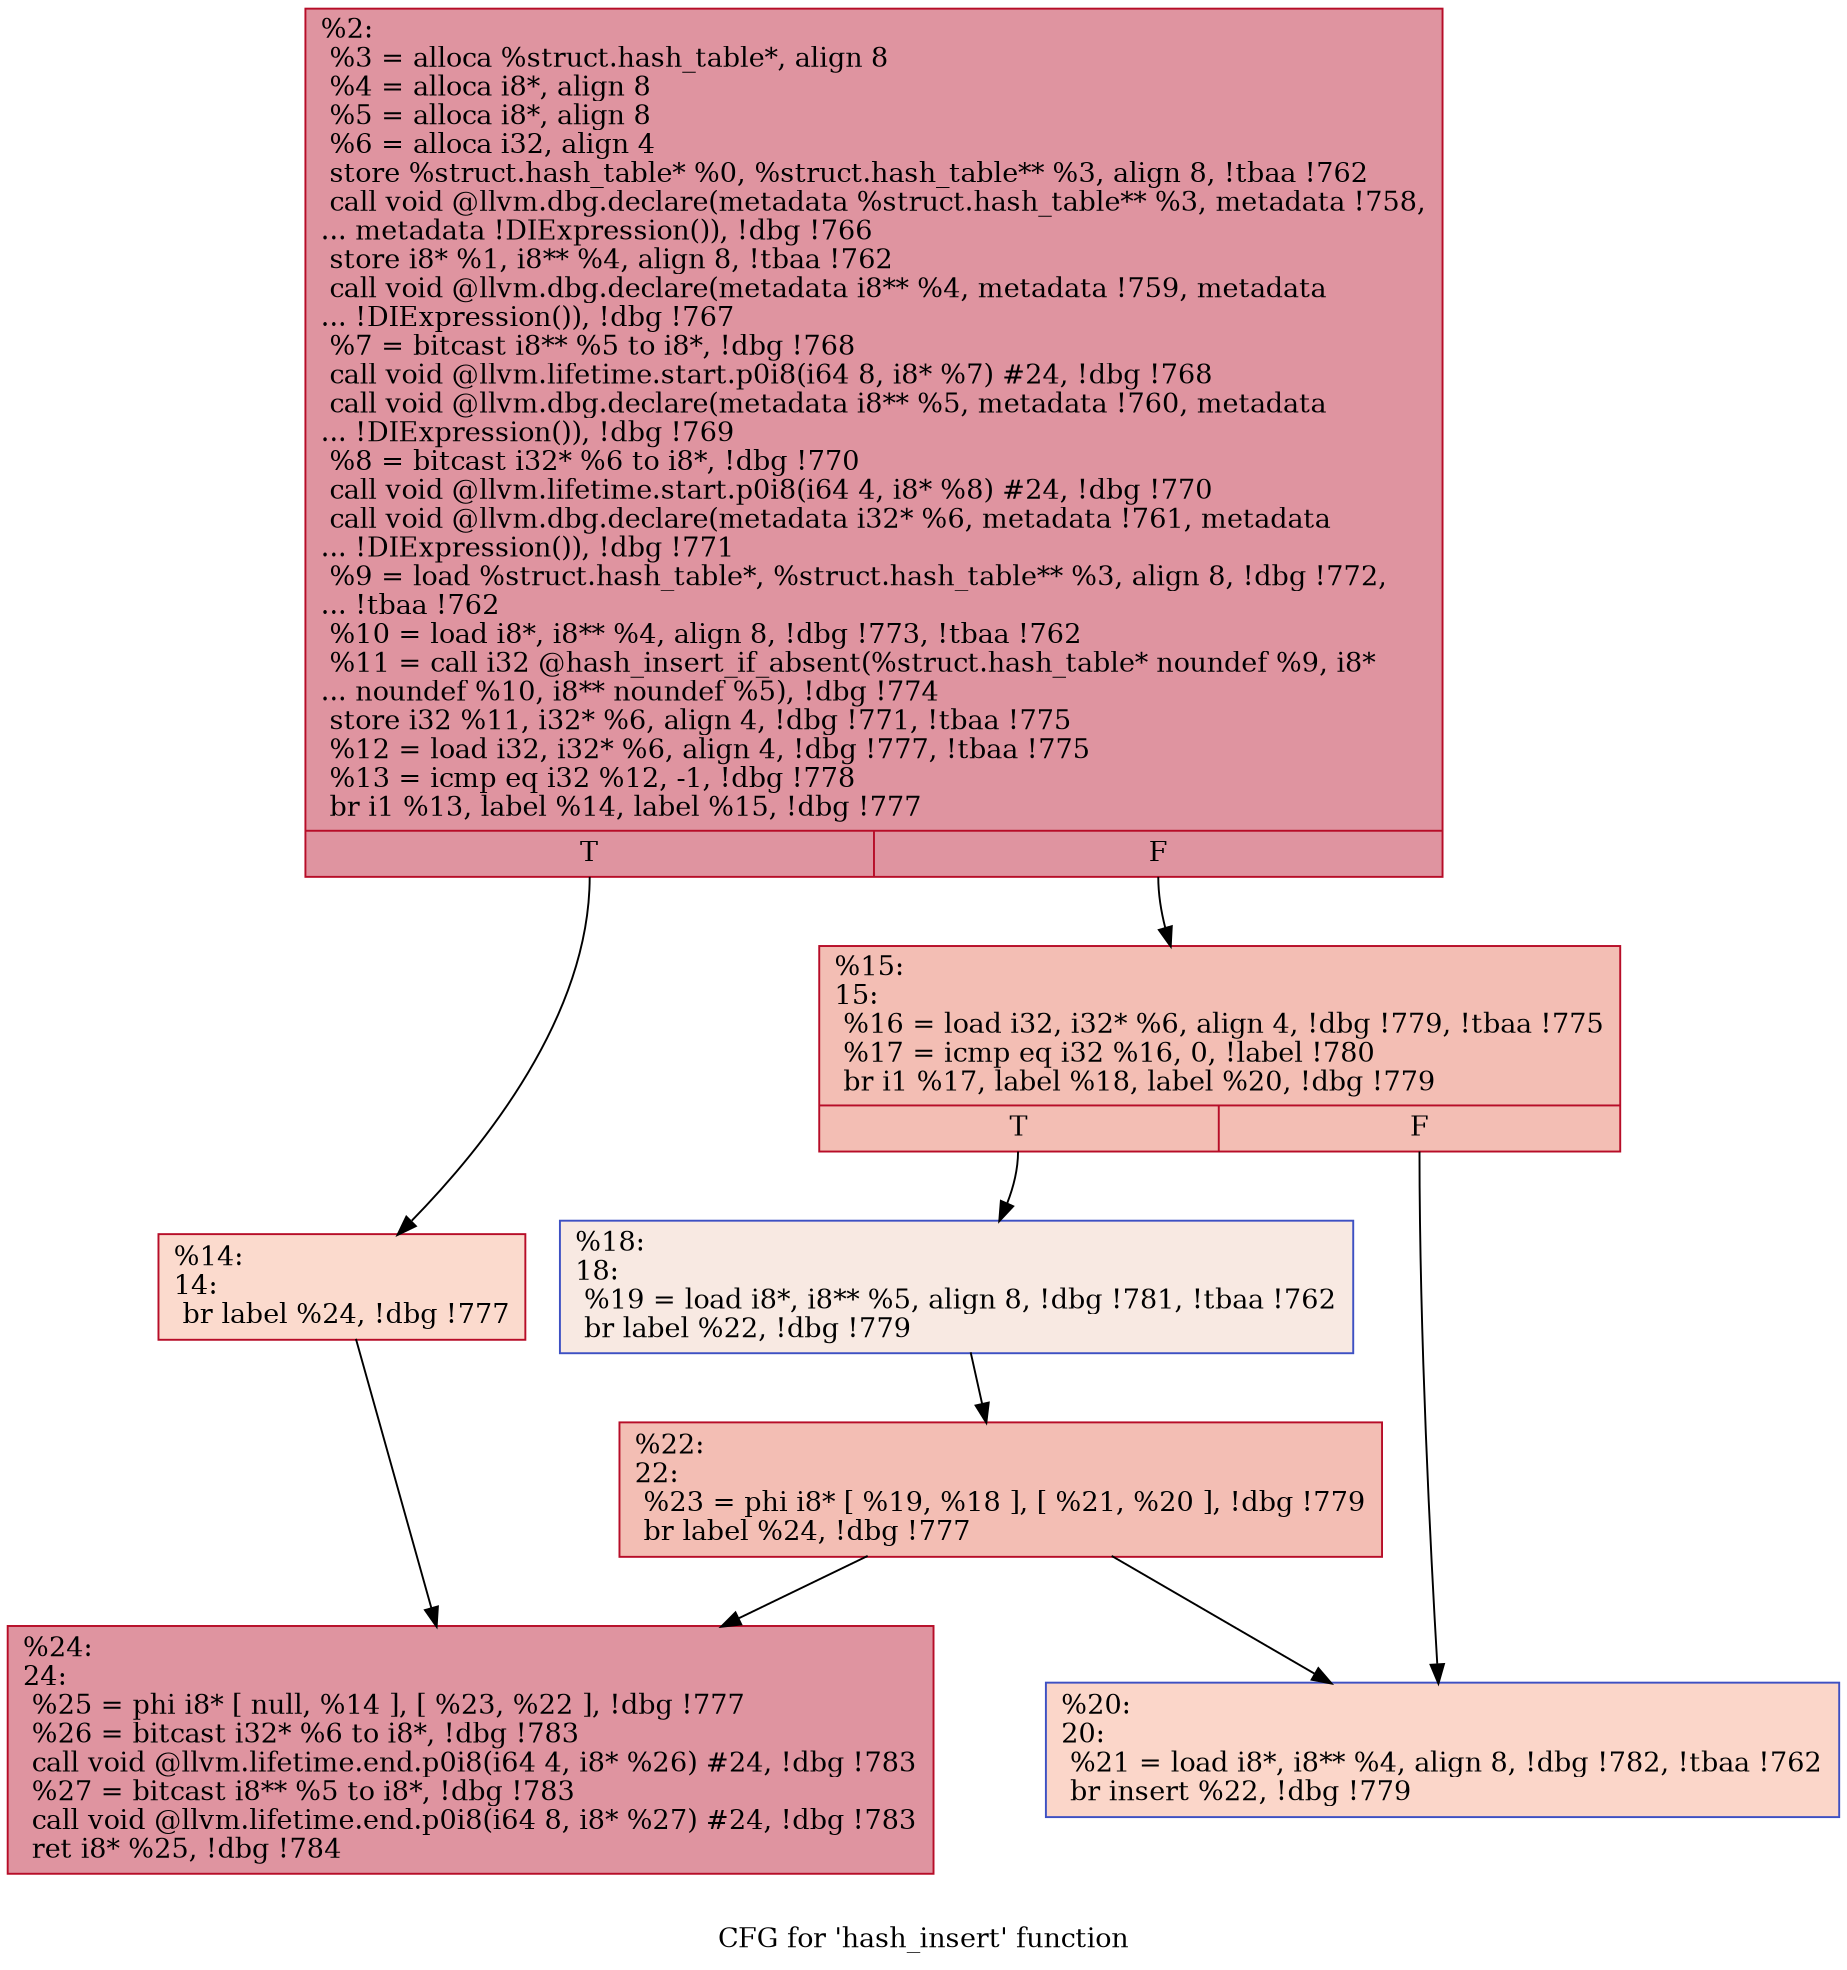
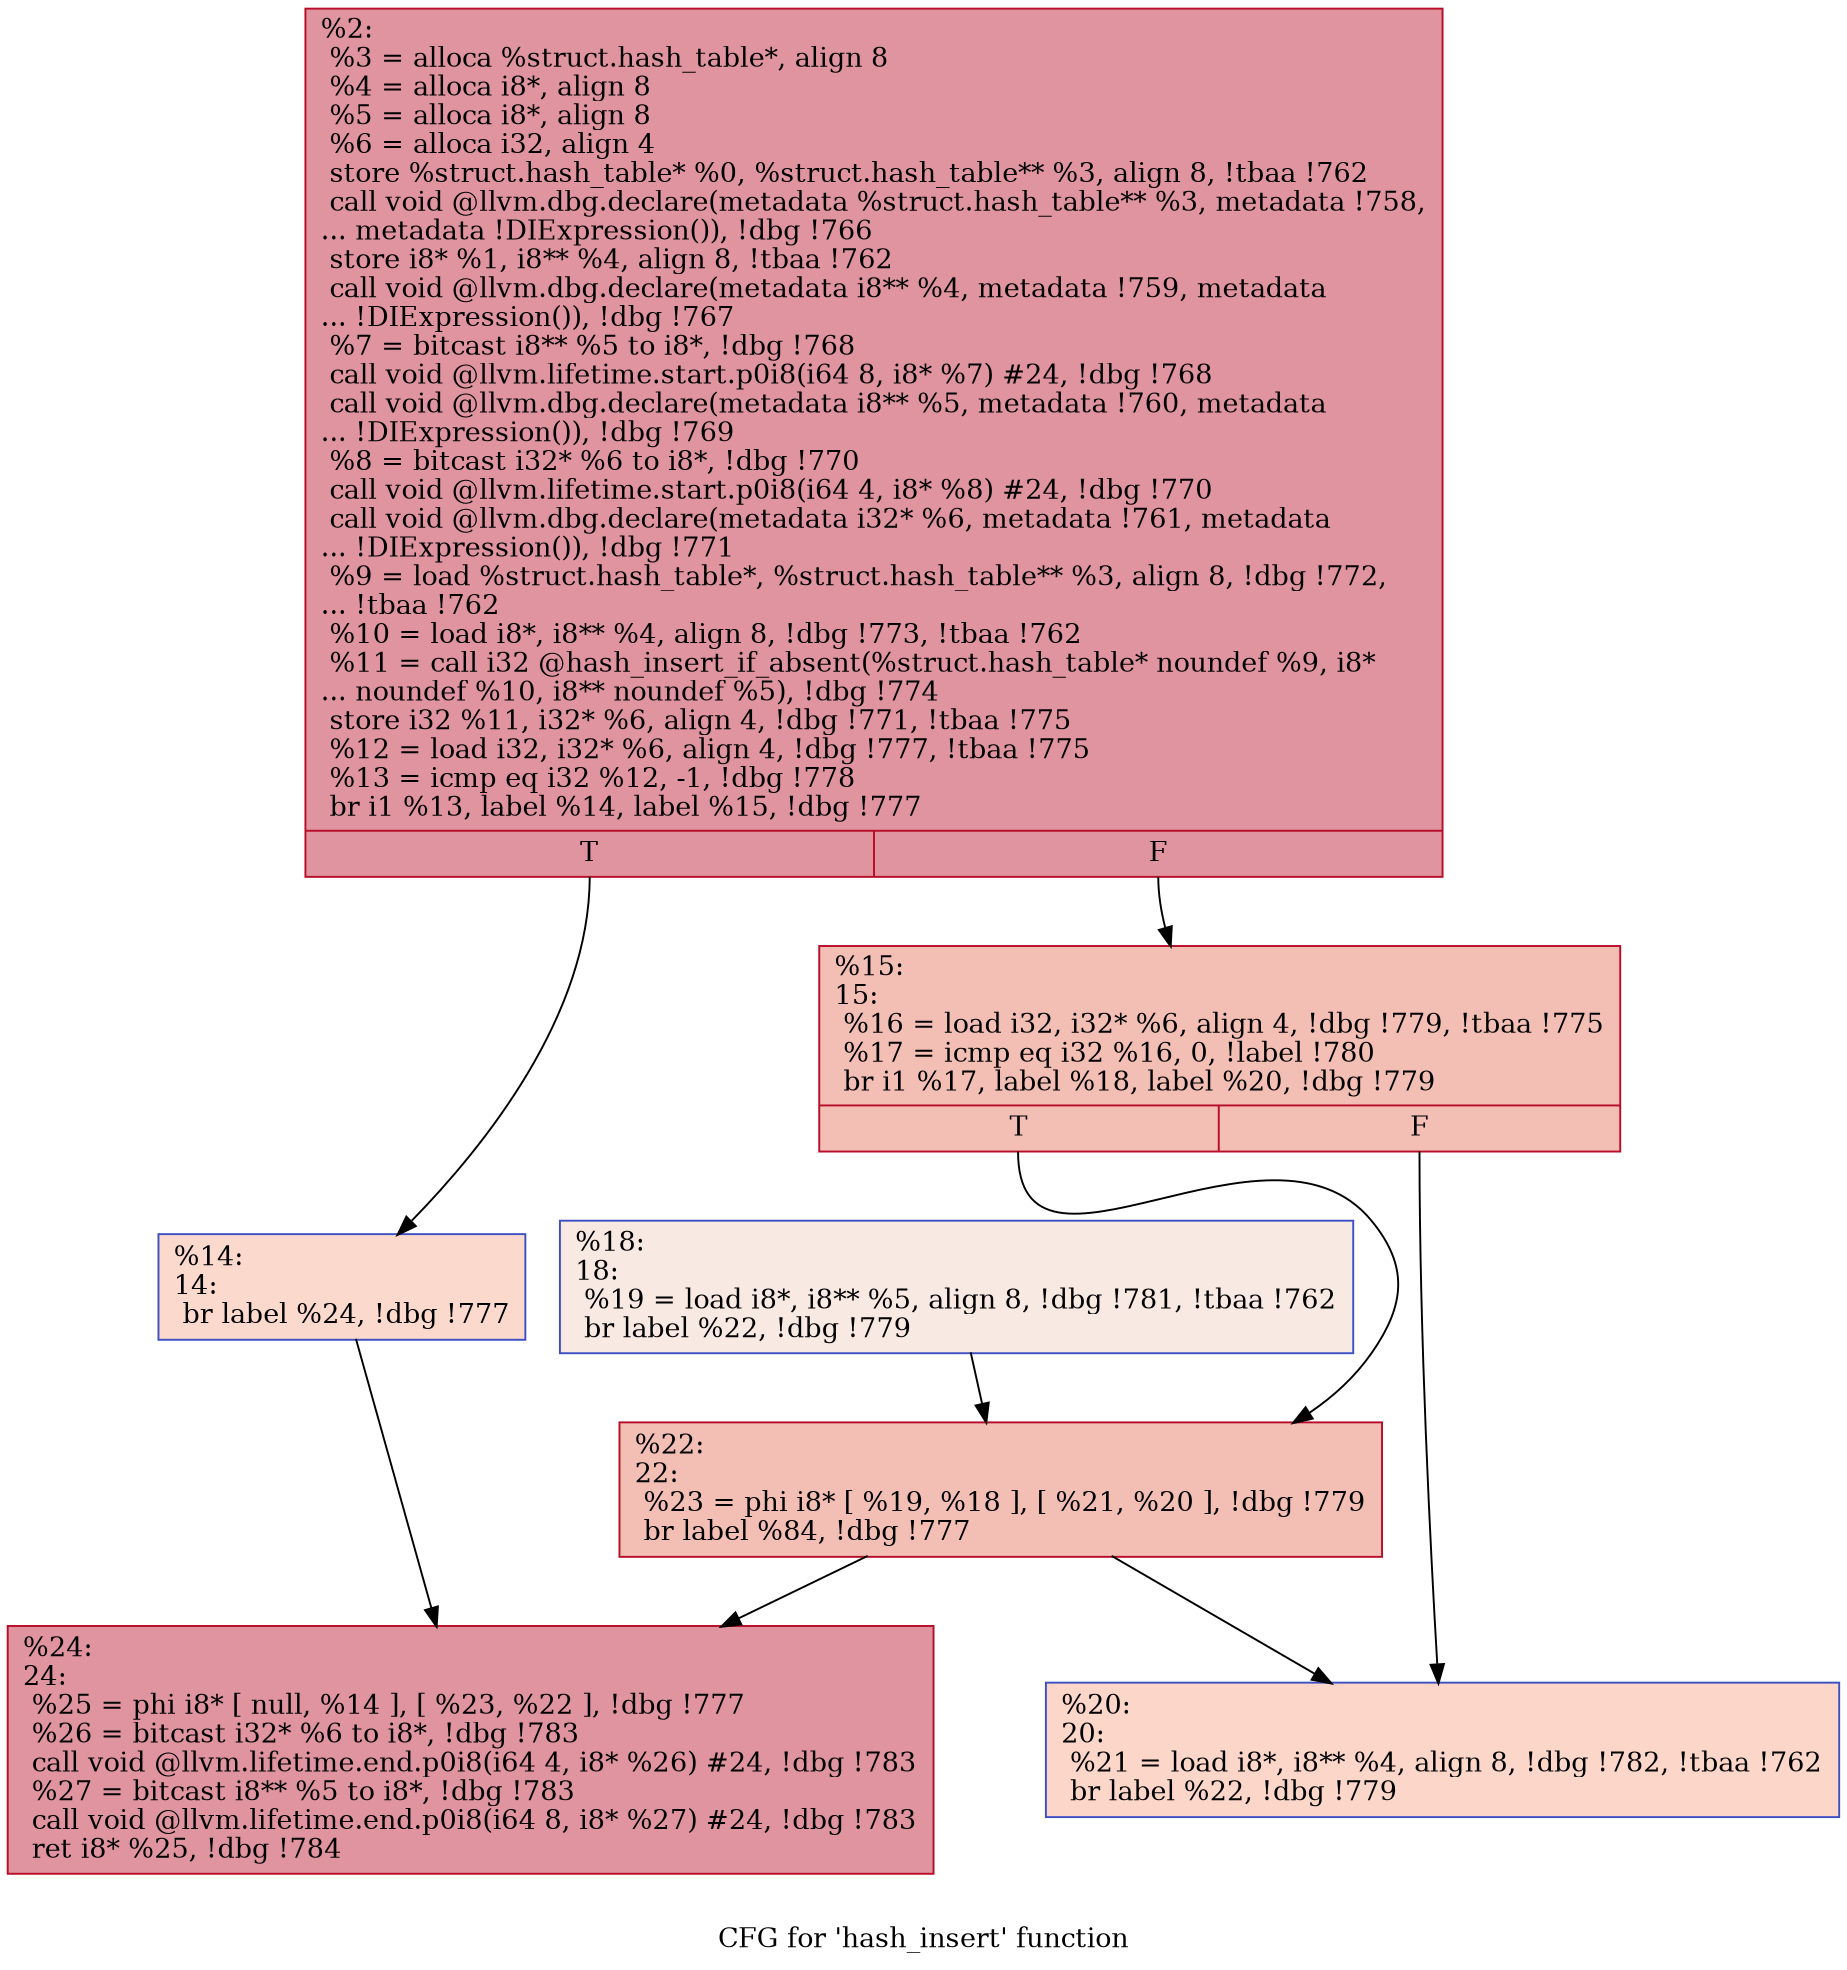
  digraph {
    label="CFG for 'hash_insert' function"
    node [color="#b70d28ff" fillcolor="#b70d2870" shape=record style=filled]
    n1 [label="{%2:\l  %3 = alloca %struct.hash_table*, align 8\l  %4 = alloca i8*, align 8\l  %5 = alloca i8*, align 8\l  %6 = alloca i32, align 4\l  store %struct.hash_table* %0, %struct.hash_table** %3, align 8, !tbaa !762\l  call void @llvm.dbg.declare(metadata %struct.hash_table** %3, metadata !758,\l... metadata !DIExpression()), !dbg !766\l  store i8* %1, i8** %4, align 8, !tbaa !762\l  call void @llvm.dbg.declare(metadata i8** %4, metadata !759, metadata\l... !DIExpression()), !dbg !767\l  %7 = bitcast i8** %5 to i8*, !dbg !768\l  call void @llvm.lifetime.start.p0i8(i64 8, i8* %7) #24, !dbg !768\l  call void @llvm.dbg.declare(metadata i8** %5, metadata !760, metadata\l... !DIExpression()), !dbg !769\l  %8 = bitcast i32* %6 to i8*, !dbg !770\l  call void @llvm.lifetime.start.p0i8(i64 4, i8* %8) #24, !dbg !770\l  call void @llvm.dbg.declare(metadata i32* %6, metadata !761, metadata\l... !DIExpression()), !dbg !771\l  %9 = load %struct.hash_table*, %struct.hash_table** %3, align 8, !dbg !772,\l... !tbaa !762\l  %10 = load i8*, i8** %4, align 8, !dbg !773, !tbaa !762\l  %11 = call i32 @hash_insert_if_absent(%struct.hash_table* noundef %9, i8*\l... noundef %10, i8** noundef %5), !dbg !774\l  store i32 %11, i32* %6, align 4, !dbg !771, !tbaa !775\l  %12 = load i32, i32* %6, align 4, !dbg !777, !tbaa !775\l  %13 = icmp eq i32 %12, -1, !dbg !778\l  br i1 %13, label %14, label %15, !dbg !777\l|{<s0>T|<s1>F}}"]
-   n2 [fillcolor="#f7ac8e70" label="{%14:\l14:                                               \l  br label %24, !dbg !777\l}"]
+   n2 [color="#3d50c3ff" fillcolor="#f7ac8e70" label="{%14:\l14:                                               \l  br label %24, !dbg !777\l}"]
    n3 [fillcolor="#e36c5570" label="{%15:\l15:                                               \l  %16 = load i32, i32* %6, align 4, !dbg !779, !tbaa !775\l  %17 = icmp eq i32 %16, 0, !label !780\l  br i1 %17, label %18, label %20, !dbg !779\l|{<s0>T|<s1>F}}"]
    n4 [label="{%24:\l24:                                               \l  %25 = phi i8* [ null, %14 ], [ %23, %22 ], !dbg !777\l  %26 = bitcast i32* %6 to i8*, !dbg !783\l  call void @llvm.lifetime.end.p0i8(i64 4, i8* %26) #24, !dbg !783\l  %27 = bitcast i8** %5 to i8*, !dbg !783\l  call void @llvm.lifetime.end.p0i8(i64 8, i8* %27) #24, !dbg !783\l  ret i8* %25, !dbg !784\l}"]
    n5 [color="#3d50c3ff" fillcolor="#efcebd70" label="{%18:\l18:                                               \l  %19 = load i8*, i8** %5, align 8, !dbg !781, !tbaa !762\l  br label %22, !dbg !779\l}"]
-   n6 [color="#3d50c3ff" fillcolor="#f6a38570" label="{%20:\l20:                                               \l  %21 = load i8*, i8** %4, align 8, !dbg !782, !tbaa !762\l  br insert %22, !dbg !779\l}"]
-   n7 [fillcolor="#e36c5570" label="{%22:\l22:                                               \l  %23 = phi i8* [ %19, %18 ], [ %21, %20 ], !dbg !779\l  br label %24, !dbg !777\l}"]
+   n6 [color="#3d50c3ff" fillcolor="#f6a38570" label="{%20:\l20:                                               \l  %21 = load i8*, i8** %4, align 8, !dbg !782, !tbaa !762\l  br label %22, !dbg !779\l}"]
+   n7 [fillcolor="#e36c5570" label="{%22:\l22:                                               \l  %23 = phi i8* [ %19, %18 ], [ %21, %20 ], !dbg !779\l  br label %84, !dbg !777\l}"]
    n1 -> n2 [tailport=s0]
    n1 -> n3 [tailport=s1]
    n2 -> n4
-   n3 -> n5 [tailport=s0]
+   n3 -> n7 [tailport=s0]
    n3 -> n6 [tailport=s1]
    n5 -> n7
    n7 -> n4
    n7 -> n6
  }
